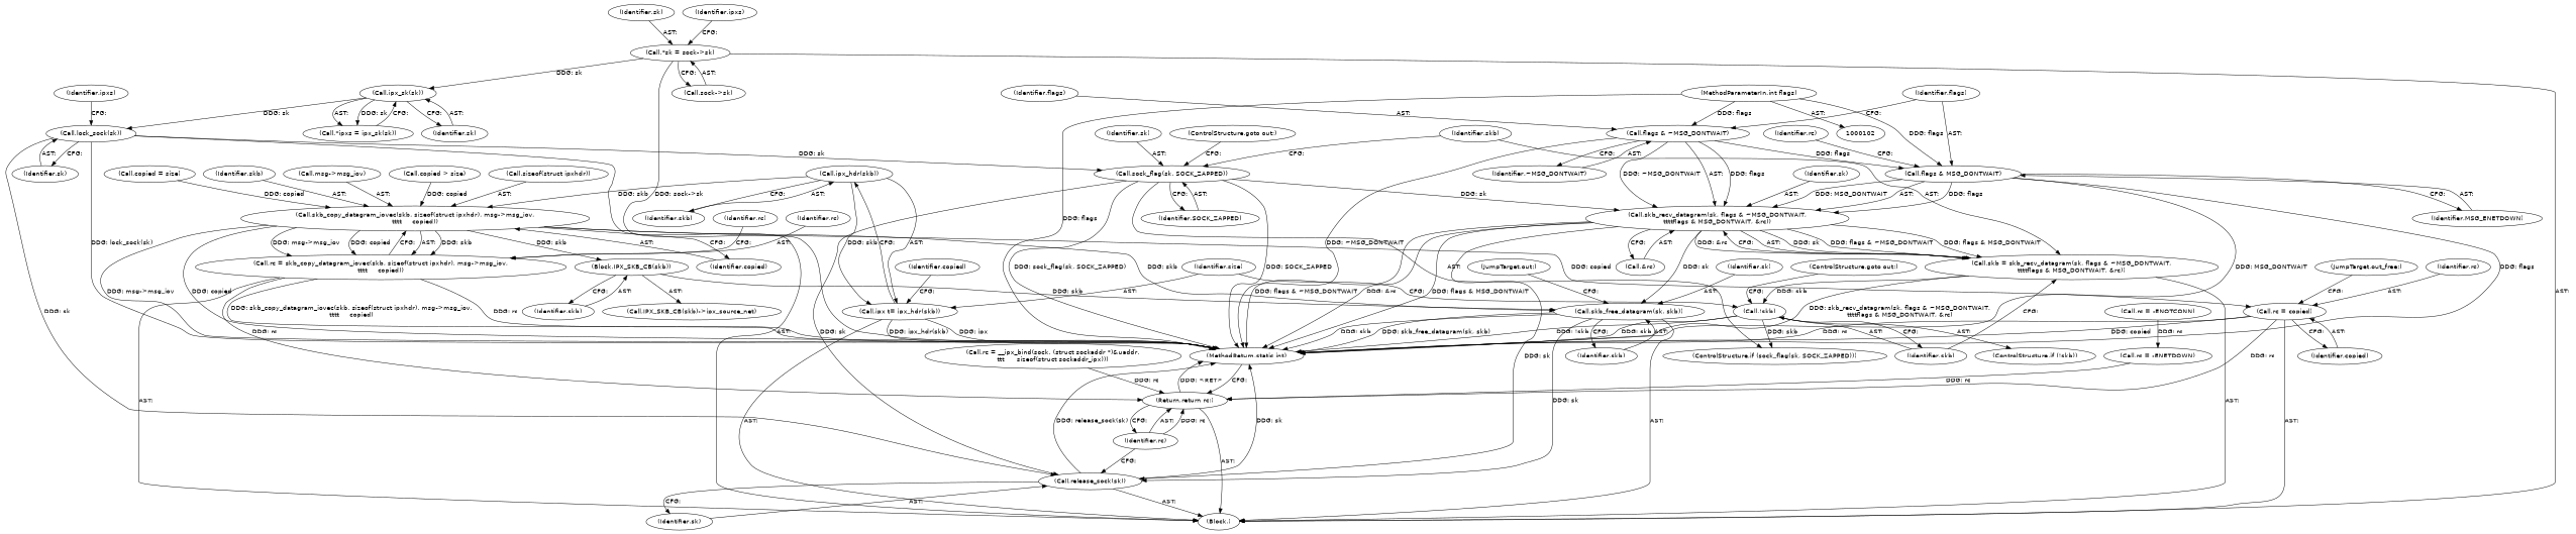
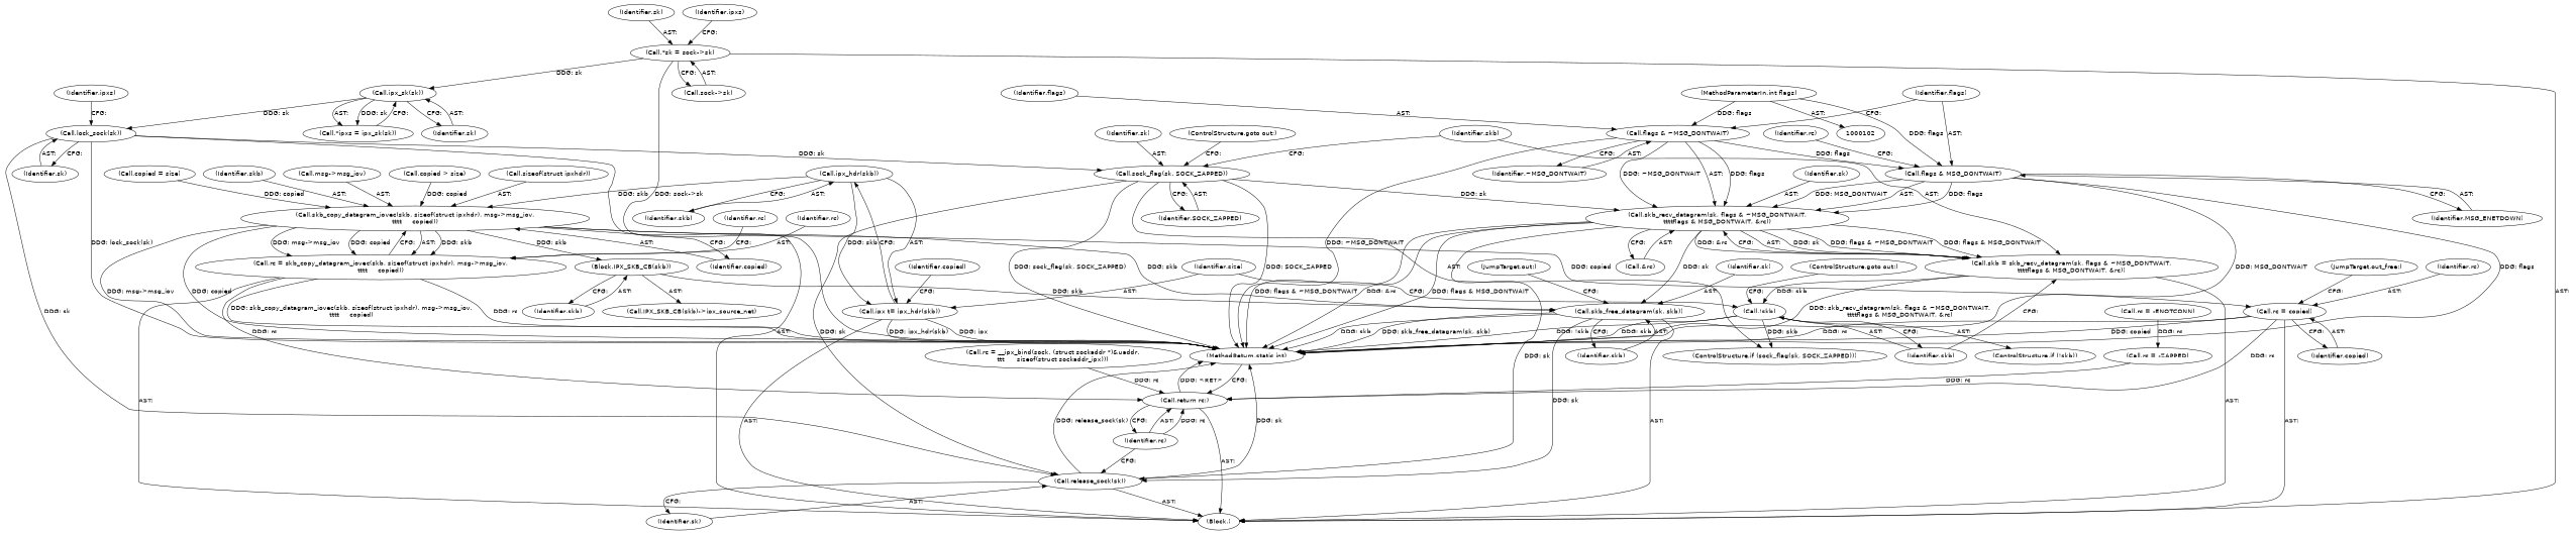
  digraph {
    fontname="DejaVu Sans"
    node [fontname="DejaVu Sans"]
    edge [fontname="DejaVu Sans"]
    n1 [label="(Call,ipx_hdr(skb))"]
    n2 [label="(Call,ipx \t= ipx_hdr(skb))"]
    n3 [label="(Call,skb_copy_datagram_iovec(skb, sizeof(struct ipxhdr), msg->msg_iov,\n\t\t\t\t     copied))"]
    n4 [label="(Identifier,skb)"]
    n5 [label="(MethodReturn,static int)"]
    n6 [label="(Block,)"]
    n7 [label="(Call,skb_free_datagram(sk, skb))"]
    n8 [label="(Call,rc = skb_copy_datagram_iovec(skb, sizeof(struct ipxhdr), msg->msg_iov,\n\t\t\t\t     copied))"]
    n9 [label="(Block,IPX_SKB_CB(skb))"]
    n10 [label="(Call,rc = copied)"]
    n11 [label="(Identifier,copied)"]
    n12 [label="(Call,!skb)"]
    n13 [label="(Identifier,skb)"]
    n14 [label="(ControlStructure,if (!skb))"]
    n15 [label="(ControlStructure,if (sock_flag(sk, SOCK_ZAPPED)))"]
-   n16 [label="(Return,return rc;)"]
+   n16 [label="(Call,return rc;)"]
    n17 [label="(Call,skb = skb_recv_datagram(sk, flags & ~MSG_DONTWAIT,\n\t\t\t\tflags & MSG_DONTWAIT, &rc))"]
    n18 [label="(Call,skb_recv_datagram(sk, flags & ~MSG_DONTWAIT,\n\t\t\t\tflags & MSG_DONTWAIT, &rc))"]
    n19 [label="(Call,release_sock(sk))"]
    n20 [label="(Call,&rc)"]
    n21 [label="(Identifier,skb)"]
    n22 [label="(Identifier,sk)"]
    n23 [label="(Call,sock_flag(sk, SOCK_ZAPPED))"]
    n24 [label="(Identifier,SOCK_ZAPPED)"]
    n25 [label="(Call,lock_sock(sk))"]
    n26 [label="(Identifier,sk)"]
    n27 [label="(Call,ipx_sk(sk))"]
    n28 [label="(Identifier,sk)"]
    n29 [label="(Call,*ipxs = ipx_sk(sk))"]
    n30 [label="(Call,*sk = sock->sk)"]
    n31 [label="(Call,sock->sk)"]
    n32 [label="(Call,flags & ~MSG_DONTWAIT)"]
    n33 [label="(Call,flags & MSG_DONTWAIT)"]
    n34 [label="(Identifier,~MSG_DONTWAIT)"]
    n35 [label="(Identifier,MSG_ENETDOWN)"]
    n36 [label="(MethodParameterIn,int flags)"]
    1000102
    n38 [label="(Call,IPX_SKB_CB(skb)->ipx_source_net)"]
    n39 [label="(Identifier,skb)"]
    n40 [label="(Identifier,copied)"]
    n41 [label="(Identifier,rc)"]
    n42 [label="(Identifier,copied)"]
    n43 [label="(Identifier,skb)"]
    n44 [label="(Identifier,rc)"]
    n45 [label="(Identifier,sk)"]
    n46 [label="(Call,rc = -ENOTCONN)"]
-   n47 [label="(Call,rc = -ENETDOWN)"]
+   n47 [label="(Call,rc = -ZAPPED)"]
    n48 [label="(Identifier,flags)"]
    n49 [label="(Identifier,size)"]
    n50 [label="(Identifier,sk)"]
    n51 [label="(Identifier,flags)"]
    n52 [label="(ControlStructure,goto out;)"]
    n53 [label="(Identifier,ipxs)"]
    n54 [label="(Call,sizeof(struct ipxhdr))"]
    n55 [label="(Call,rc = __ipx_bind(sock, (struct sockaddr *)&uaddr,\n\t\t\t      sizeof(struct sockaddr_ipx)))"]
    n56 [label="(Call,copied = size)"]
    n57 [label="(Identifier,rc)"]
    n58 [label="(Identifier,sk)"]
    n59 [label="(ControlStructure,goto out;)"]
    n60 [label="(Identifier,skb)"]
    n61 [label="(JumpTarget,out:)"]
    n62 [label="(Identifier,sk)"]
    n63 [label="(JumpTarget,out_free:)"]
    n64 [label="(Identifier,rc)"]
    n65 [label="(Identifier,rc)"]
    n66 [label="(Call,msg->msg_iov)"]
    n67 [label="(Call,copied > size)"]
    n68 [label="(Identifier,ipxs)"]
    n1 -> n2 [label="AST: "]
    n1 -> n2 [label="DDG: skb"]
    n1 -> n3 [label="DDG: skb"]
    n1 -> n4 [label="CFG: "]
    n2 -> n1 [label="CFG: "]
    n2 -> n5 [label="DDG: ipx_hdr(skb)"]
    n2 -> n5 [label="DDG: ipx"]
    n2 -> n6 [label="AST: "]
    n3 -> n5 [label="DDG: msg->msg_iov"]
    n3 -> n5 [label="DDG: copied"]
    n3 -> n7 [label="DDG: skb"]
    n3 -> n8 [label="AST: "]
    n3 -> n8 [label="DDG: skb"]
    n3 -> n8 [label="DDG: msg->msg_iov"]
    n3 -> n8 [label="DDG: copied"]
    n3 -> n9 [label="DDG: skb"]
    n3 -> n10 [label="DDG: copied"]
    n3 -> n11 [label="CFG: "]
    n4 -> n1 [label="AST: "]
    n5 -> n16 [label="CFG: "]
    n7 -> n5 [label="DDG: skb"]
    n7 -> n5 [label="DDG: skb_free_datagram(sk, skb)"]
    n7 -> n6 [label="AST: "]
    n7 -> n19 [label="DDG: sk"]
    n7 -> n21 [label="CFG: "]
    n8 -> n3 [label="CFG: "]
    n8 -> n5 [label="DDG: rc"]
    n8 -> n5 [label="DDG: skb_copy_datagram_iovec(skb, sizeof(struct ipxhdr), msg->msg_iov,\n\t\t\t\t     copied)"]
    n8 -> n6 [label="AST: "]
    n8 -> n16 [label="DDG: rc"]
    n9 -> n7 [label="DDG: skb"]
    n9 -> n38 [label="AST: "]
    n9 -> n39 [label="CFG: "]
    n10 -> n5 [label="DDG: rc"]
    n10 -> n5 [label="DDG: copied"]
    n10 -> n6 [label="AST: "]
    n10 -> n16 [label="DDG: rc"]
    n10 -> n40 [label="CFG: "]
    n11 -> n3 [label="AST: "]
    n12 -> n5 [label="DDG: !skb"]
    n12 -> n5 [label="DDG: skb"]
    n12 -> n13 [label="CFG: "]
    n12 -> n14 [label="AST: "]
    n12 -> n15 [label="DDG: skb"]
    n13 -> n12 [label="AST: "]
    n13 -> n17 [label="CFG: "]
    n16 -> n5 [label="DDG: <RET>"]
    n16 -> n6 [label="AST: "]
    n16 -> n41 [label="CFG: "]
    n17 -> n5 [label="DDG: skb_recv_datagram(sk, flags & ~MSG_DONTWAIT,\n\t\t\t\tflags & MSG_DONTWAIT, &rc)"]
    n17 -> n6 [label="AST: "]
    n17 -> n12 [label="DDG: skb"]
    n17 -> n18 [label="CFG: "]
    n18 -> n5 [label="DDG: flags & ~MSG_DONTWAIT"]
    n18 -> n5 [label="DDG: &rc"]
    n18 -> n5 [label="DDG: flags & MSG_DONTWAIT"]
    n18 -> n7 [label="DDG: sk"]
    n18 -> n17 [label="AST: "]
    n18 -> n17 [label="DDG: sk"]
    n18 -> n17 [label="DDG: flags & ~MSG_DONTWAIT"]
    n18 -> n17 [label="DDG: flags & MSG_DONTWAIT"]
    n18 -> n17 [label="DDG: &rc"]
    n18 -> n19 [label="DDG: sk"]
    n18 -> n20 [label="CFG: "]
    n19 -> n5 [label="DDG: release_sock(sk)"]
    n19 -> n5 [label="DDG: sk"]
    n19 -> n6 [label="AST: "]
    n19 -> n22 [label="CFG: "]
    n20 -> n18 [label="AST: "]
    n21 -> n7 [label="AST: "]
    n22 -> n19 [label="AST: "]
    n23 -> n5 [label="DDG: SOCK_ZAPPED"]
    n23 -> n5 [label="DDG: sock_flag(sk, SOCK_ZAPPED)"]
    n23 -> n15 [label="AST: "]
    n23 -> n18 [label="DDG: sk"]
    n23 -> n19 [label="DDG: sk"]
    n23 -> n24 [label="CFG: "]
    n24 -> n23 [label="AST: "]
    n25 -> n5 [label="DDG: lock_sock(sk)"]
    n25 -> n6 [label="AST: "]
    n25 -> n19 [label="DDG: sk"]
    n25 -> n23 [label="DDG: sk"]
    n25 -> n26 [label="CFG: "]
    n26 -> n25 [label="AST: "]
    n27 -> n25 [label="DDG: sk"]
    n27 -> n28 [label="CFG: "]
    n27 -> n29 [label="AST: "]
    n27 -> n29 [label="DDG: sk"]
    n28 -> n27 [label="AST: "]
    n29 -> n27 [label="CFG: "]
    n30 -> n5 [label="DDG: sock->sk"]
    n30 -> n6 [label="AST: "]
    n30 -> n27 [label="DDG: sk"]
    n30 -> n31 [label="CFG: "]
    n31 -> n30 [label="AST: "]
    n32 -> n5 [label="DDG: ~MSG_DONTWAIT"]
    n32 -> n18 [label="AST: "]
    n32 -> n18 [label="DDG: flags"]
    n32 -> n18 [label="DDG: ~MSG_DONTWAIT"]
    n32 -> n33 [label="DDG: flags"]
    n32 -> n34 [label="CFG: "]
    n33 -> n5 [label="DDG: MSG_DONTWAIT"]
    n33 -> n5 [label="DDG: flags"]
    n33 -> n18 [label="AST: "]
    n33 -> n18 [label="DDG: flags"]
    n33 -> n18 [label="DDG: MSG_DONTWAIT"]
    n33 -> n35 [label="CFG: "]
    n34 -> n32 [label="AST: "]
    n35 -> n33 [label="AST: "]
-   n36 -> n5 [label="DDG: flags"]
    n36 -> n32 [label="DDG: flags"]
    n36 -> n33 [label="DDG: flags"]
    n36 -> 1000102 [label="AST: "]
    n39 -> n9 [label="AST: "]
    n40 -> n10 [label="AST: "]
    n41 -> n16 [label="AST: "]
    n41 -> n16 [label="DDG: rc"]
    n41 -> n19 [label="CFG: "]
    n42 -> n2 [label="CFG: "]
    n43 -> n17 [label="AST: "]
    n43 -> n23 [label="CFG: "]
    n44 -> n8 [label="CFG: "]
    n45 -> n30 [label="AST: "]
    n46 -> n47 [label="DDG: rc"]
    n47 -> n16 [label="DDG: rc"]
    n48 -> n32 [label="AST: "]
    n49 -> n2 [label="AST: "]
    n49 -> n12 [label="CFG: "]
    n50 -> n18 [label="AST: "]
    n51 -> n32 [label="CFG: "]
    n51 -> n33 [label="AST: "]
    n52 -> n12 [label="CFG: "]
    n53 -> n25 [label="CFG: "]
    n54 -> n3 [label="AST: "]
    n55 -> n16 [label="DDG: rc"]
    n56 -> n3 [label="DDG: copied"]
    n57 -> n8 [label="AST: "]
    n58 -> n7 [label="AST: "]
    n59 -> n23 [label="CFG: "]
    n60 -> n3 [label="AST: "]
    n61 -> n7 [label="CFG: "]
    n62 -> n23 [label="AST: "]
    n63 -> n10 [label="CFG: "]
    n64 -> n10 [label="AST: "]
    n65 -> n33 [label="CFG: "]
    n66 -> n3 [label="AST: "]
    n67 -> n3 [label="DDG: copied"]
    n68 -> n30 [label="CFG: "]
  }
